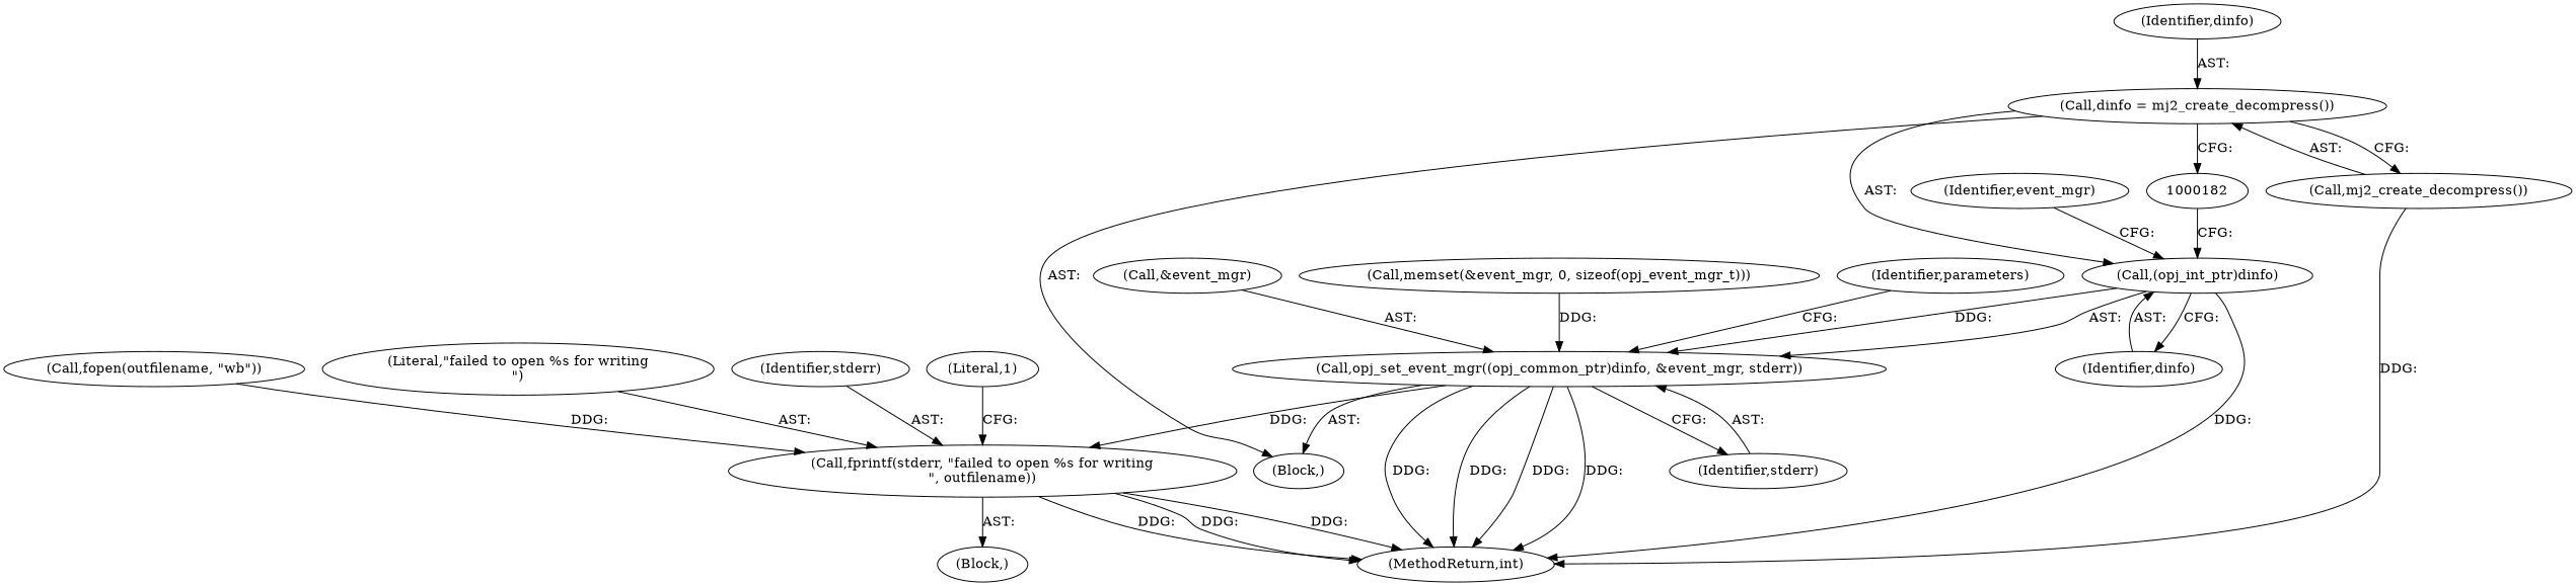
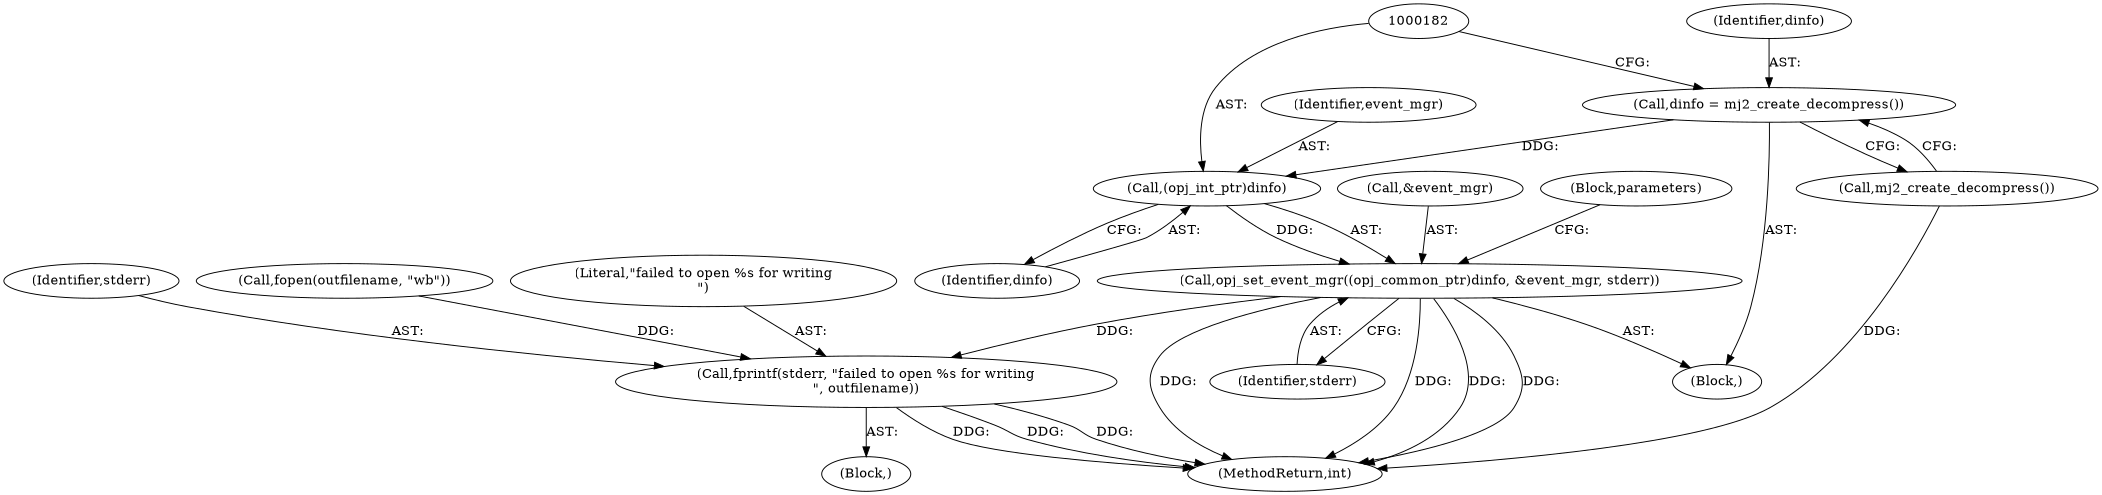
  digraph {
    n1 [label="(Call,dinfo = mj2_create_decompress())"]
    n2 [label="(Call,(opj_int_ptr)dinfo)"]
    n3 [label="(Block,)"]
    n4 [label="(Call,mj2_create_decompress())"]
    n5 [label="(MethodReturn,int)"]
    n6 [label="(Call,opj_set_event_mgr((opj_common_ptr)dinfo, &event_mgr, stderr))"]
    n7 [label="(Identifier,dinfo)"]
    n8 [label="(Call,fprintf(stderr, \"failed to open %s for writing\n\", outfilename))"]
    n9 [label="(Identifier,stderr)"]
    n10 [label="(Block,)"]
    n11 [label="(Identifier,stderr)"]
    n12 [label="(Identifier,event_mgr)"]
-   n13 [label="(Identifier,parameters)"]
-   n14 [label="(Literal,1)"]
+   n13 [label="(Block,parameters)"]
    n15 [label="(Call,fopen(outfilename, \"wb\"))"]
    n16 [label="(Literal,\"failed to open %s for writing\n\")"]
    n17 [label="(Call,&event_mgr)"]
-   n18 [label="(Call,memset(&event_mgr, 0, sizeof(opj_event_mgr_t)))"]
    n19 [label="(Identifier,dinfo)"]
    n20 [label=1000182]
-   n1 -> n2 [label="AST: "]
+   n1 -> n2 [label="DDG: "]
    n1 -> n3 [label="AST: "]
    n1 -> n4 [label="CFG: "]
-   n2 -> n5 [label="DDG: "]
    n2 -> n6 [label="AST: "]
    n2 -> n6 [label="DDG: "]
    n2 -> n7 [label="CFG: "]
-   n4 -> n1 [label="AST: "]
+   n4 -> n1 [label="CFG: "]
    n4 -> n5 [label="DDG: "]
    n6 -> n3 [label="AST: "]
    n6 -> n5 [label="DDG: "]
    n6 -> n5 [label="DDG: "]
    n6 -> n5 [label="DDG: "]
    n6 -> n5 [label="DDG: "]
    n6 -> n8 [label="DDG: "]
    n6 -> n9 [label="CFG: "]
    n7 -> n2 [label="AST: "]
    n8 -> n5 [label="DDG: "]
    n8 -> n5 [label="DDG: "]
    n8 -> n5 [label="DDG: "]
    n8 -> n10 [label="AST: "]
    n9 -> n6 [label="AST: "]
    n11 -> n8 [label="AST: "]
-   n12 -> n2 [label="CFG: "]
+   n12 -> n2 [label="AST: "]
    n13 -> n6 [label="CFG: "]
-   n14 -> n8 [label="CFG: "]
    n15 -> n8 [label="DDG: "]
    n16 -> n8 [label="AST: "]
    n17 -> n6 [label="AST: "]
-   n18 -> n6 [label="DDG: "]
    n19 -> n1 [label="AST: "]
-   n1 -> n20 [label="CFG: "]
-   n20 -> n2 [label="CFG: "]
+   n20 -> n1 [label="CFG: "]
+   n20 -> n2 [label="AST: "]
  }
